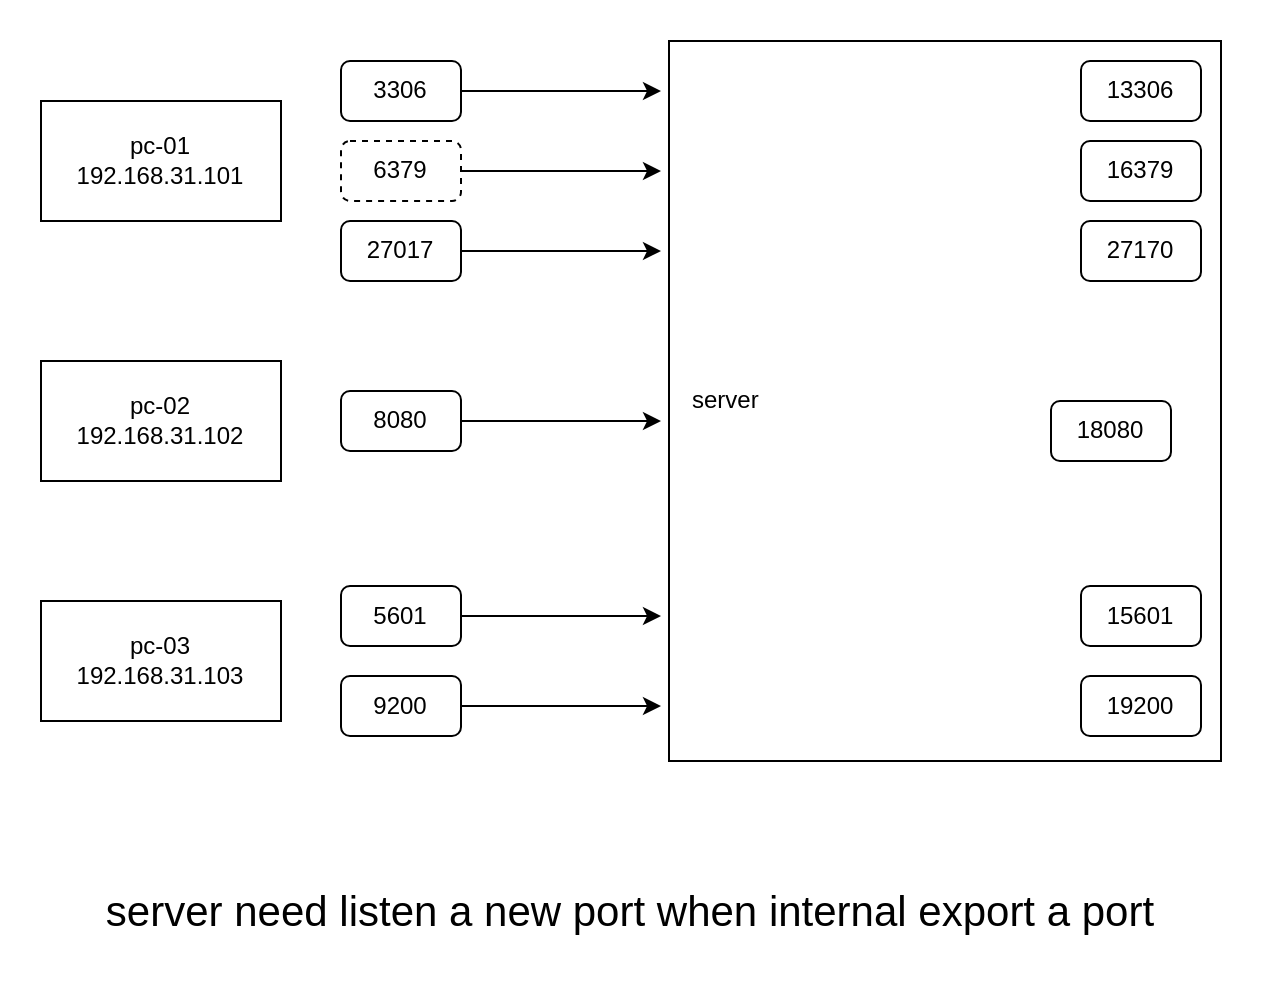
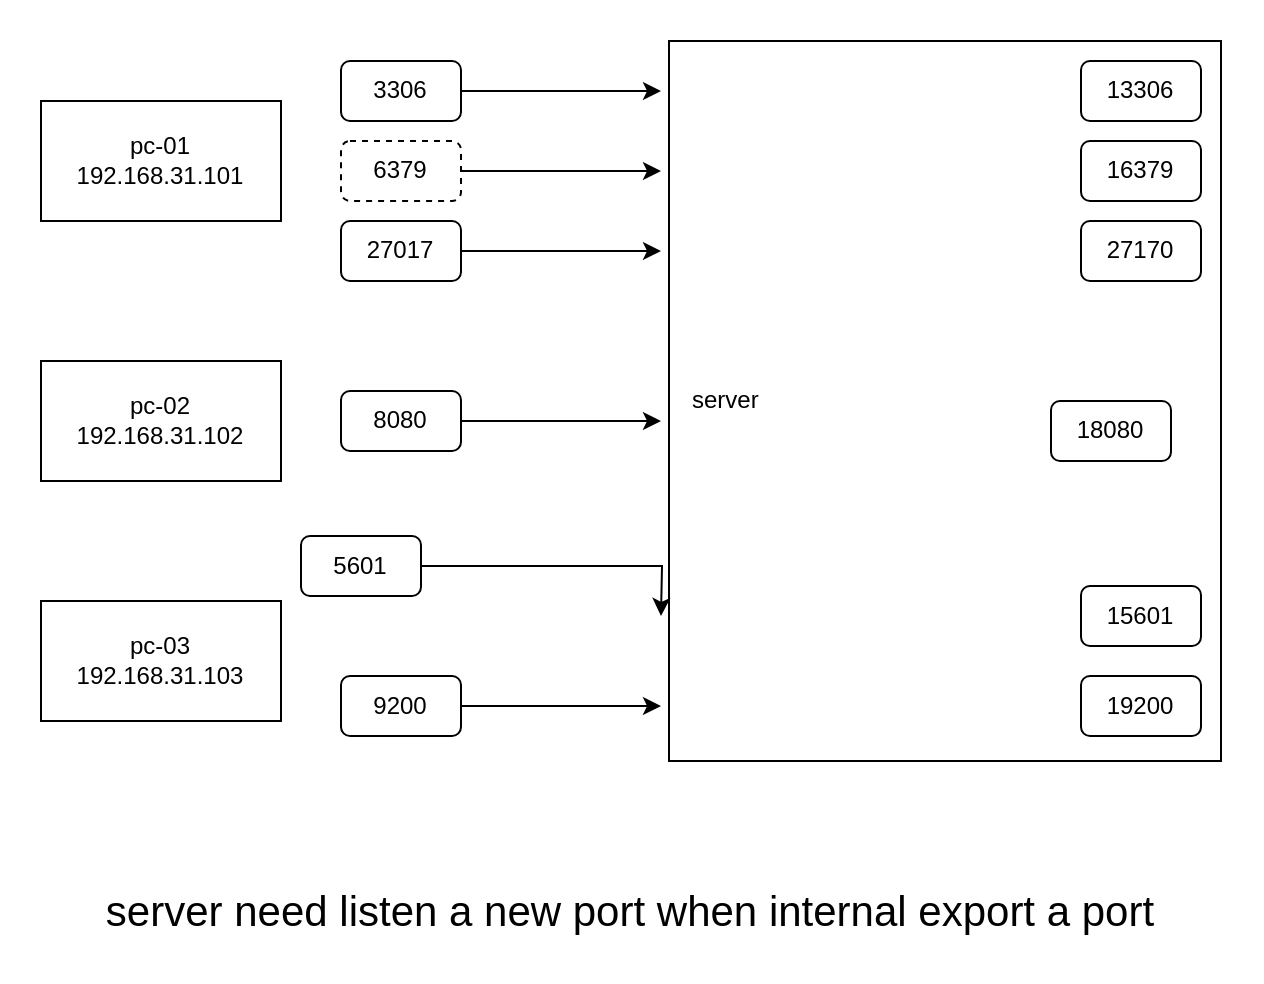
  <mxCell id="0" />
  <mxCell id="1" parent="0" />
  <mxCell id="2" value="pc-01&lt;br&gt;192.168.31.101" style="rounded=0;whiteSpace=wrap;html=1;" vertex="1" parent="1"><mxGeometry x="20" y="50" width="120" height="60" as="geometry" /></mxCell>
  <mxCell id="3" value="pc-02&lt;br&gt;192.168.31.102" style="rounded=0;whiteSpace=wrap;html=1;" vertex="1" parent="1"><mxGeometry x="20" y="180" width="120" height="60" as="geometry" /></mxCell>
  <mxCell id="4" value="pc-03&lt;br&gt;192.168.31.103" style="rounded=0;whiteSpace=wrap;html=1;" vertex="1" parent="1"><mxGeometry x="20" y="300" width="120" height="60" as="geometry" /></mxCell>
  <mxCell id="5" style="edgeStyle=orthogonalEdgeStyle;rounded=0;orthogonalLoop=1;jettySize=auto;html=1;" edge="1" parent="1" source="6"><mxGeometry relative="1" as="geometry"><mxPoint x="330" y="45" as="targetPoint" /></mxGeometry></mxCell>
  <mxCell id="6" value="3306" style="rounded=1;whiteSpace=wrap;html=1;" vertex="1" parent="1"><mxGeometry x="170" y="30" width="60" height="30" as="geometry" /></mxCell>
  <mxCell id="7" style="edgeStyle=orthogonalEdgeStyle;rounded=0;orthogonalLoop=1;jettySize=auto;html=1;" edge="1" parent="1" source="8"><mxGeometry relative="1" as="geometry"><mxPoint x="330" y="85" as="targetPoint" /></mxGeometry></mxCell>
  <mxCell id="8" value="6379" style="rounded=1;whiteSpace=wrap;html=1;dashed=1;" vertex="1" parent="1"><mxGeometry x="170" y="70" width="60" height="30" as="geometry" /></mxCell>
  <mxCell id="9" style="edgeStyle=orthogonalEdgeStyle;rounded=0;orthogonalLoop=1;jettySize=auto;html=1;" edge="1" parent="1" source="10"><mxGeometry relative="1" as="geometry"><mxPoint x="330" y="125" as="targetPoint" /></mxGeometry></mxCell>
  <mxCell id="10" value="27017" style="rounded=1;whiteSpace=wrap;html=1;" vertex="1" parent="1"><mxGeometry x="170" y="110" width="60" height="30" as="geometry" /></mxCell>
  <mxCell id="11" value="&amp;nbsp; &amp;nbsp;server" style="rounded=0;whiteSpace=wrap;html=1;align=left;" vertex="1" parent="1"><mxGeometry x="334" y="20" width="276" height="360" as="geometry" /></mxCell>
  <mxCell id="12" style="edgeStyle=orthogonalEdgeStyle;rounded=0;orthogonalLoop=1;jettySize=auto;html=1;" edge="1" parent="1" source="13"><mxGeometry relative="1" as="geometry"><mxPoint x="330" y="210" as="targetPoint" /></mxGeometry></mxCell>
  <mxCell id="13" value="8080" style="rounded=1;whiteSpace=wrap;html=1;" vertex="1" parent="1"><mxGeometry x="170" y="195" width="60" height="30" as="geometry" /></mxCell>
  <mxCell id="14" style="edgeStyle=orthogonalEdgeStyle;rounded=0;orthogonalLoop=1;jettySize=auto;html=1;" edge="1" parent="1" source="15"><mxGeometry relative="1" as="geometry"><mxPoint x="330" y="352.5" as="targetPoint" /></mxGeometry></mxCell>
  <mxCell id="15" value="9200" style="rounded=1;whiteSpace=wrap;html=1;" vertex="1" parent="1"><mxGeometry x="170" y="337.5" width="60" height="30" as="geometry" /></mxCell>
  <mxCell id="16" style="edgeStyle=orthogonalEdgeStyle;rounded=0;orthogonalLoop=1;jettySize=auto;html=1;" edge="1" parent="1" source="17"><mxGeometry relative="1" as="geometry"><mxPoint x="330" y="307.5" as="targetPoint" /></mxGeometry></mxCell>
- <mxCell id="17" value="5601" style="rounded=1;whiteSpace=wrap;html=1;" vertex="1" parent="1"><mxGeometry x="170" y="292.5" width="60" height="30" as="geometry" /></mxCell>
+ <mxCell id="17" value="5601" style="rounded=1;whiteSpace=wrap;html=1;" vertex="1" parent="1"><mxGeometry x="150" y="267.5" width="60" height="30" as="geometry" /></mxCell>
  <mxCell id="18" value="13306" style="rounded=1;whiteSpace=wrap;html=1;" vertex="1" parent="1"><mxGeometry x="540" y="30" width="60" height="30" as="geometry" /></mxCell>
  <mxCell id="19" value="16379" style="rounded=1;whiteSpace=wrap;html=1;" vertex="1" parent="1"><mxGeometry x="540" y="70" width="60" height="30" as="geometry" /></mxCell>
  <mxCell id="20" value="27170" style="rounded=1;whiteSpace=wrap;html=1;" vertex="1" parent="1"><mxGeometry x="540" y="110" width="60" height="30" as="geometry" /></mxCell>
  <mxCell id="21" value="18080" style="rounded=1;whiteSpace=wrap;html=1;" vertex="1" parent="1"><mxGeometry x="525" y="200" width="60" height="30" as="geometry" /></mxCell>
  <mxCell id="22" value="15601" style="rounded=1;whiteSpace=wrap;html=1;" vertex="1" parent="1"><mxGeometry x="540" y="292.5" width="60" height="30" as="geometry" /></mxCell>
  <mxCell id="23" value="19200" style="rounded=1;whiteSpace=wrap;html=1;" vertex="1" parent="1"><mxGeometry x="540" y="337.5" width="60" height="30" as="geometry" /></mxCell>
  <mxCell id="24" value="&lt;font style=&quot;font-size: 21px;&quot;&gt;server need listen a new port when internal export a port&lt;/font&gt;" style="text;html=1;strokeColor=none;fillColor=none;align=center;verticalAlign=middle;whiteSpace=wrap;rounded=0;" vertex="1" parent="1"><mxGeometry x="20" y="440" width="590" height="30" as="geometry" /></mxCell>
